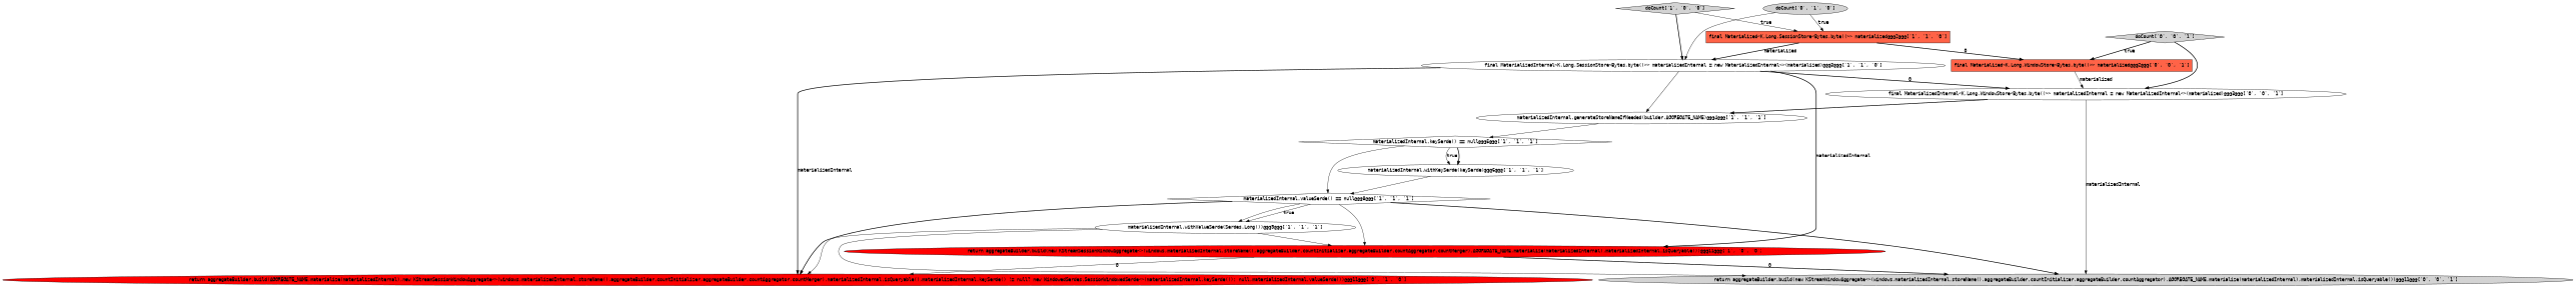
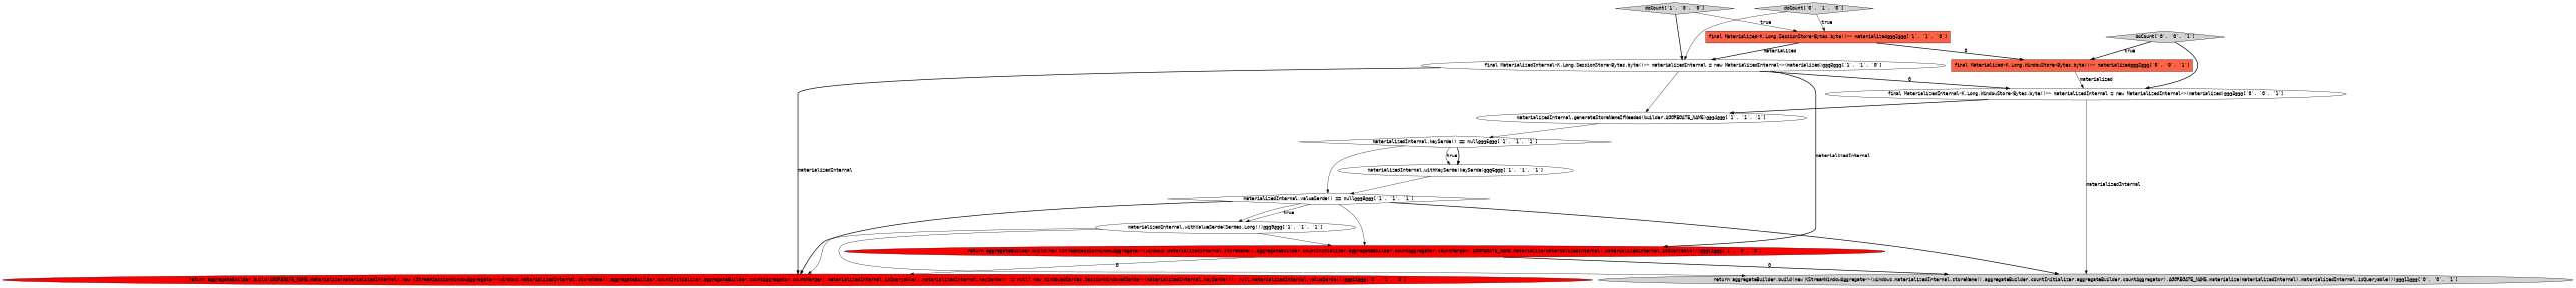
  digraph {
    fontname="DejaVu Sans Mono"
    node [fillcolor=white shape=ellipse style=filled fontname="DejaVu Sans Mono"]
    edge [style=solid fontname="DejaVu Sans Mono"]
    n1 [fillcolor=red label="return aggregateBuilder.build(new KStreamSessionWindowAggregate<>(windows,materializedInternal.storeName(),aggregateBuilder.countInitializer,aggregateBuilder.countAggregator,countMerger),AGGREGATE_NAME,materialize(materializedInternal),materializedInternal.isQueryable())@@@11@@@['1', '0', '0']"]
    n2 [fillcolor=lightgray label="return aggregateBuilder.build(new KStreamWindowAggregate<>(windows,materializedInternal.storeName(),aggregateBuilder.countInitializer,aggregateBuilder.countAggregator),AGGREGATE_NAME,materialize(materializedInternal),materializedInternal.isQueryable())@@@11@@@['0', '0', '1']"]
    n3 [fillcolor=red label="return aggregateBuilder.build(AGGREGATE_NAME,materialize(materializedInternal),new KStreamSessionWindowAggregate<>(windows,materializedInternal.storeName(),aggregateBuilder.countInitializer,aggregateBuilder.countAggregator,countMerger),materializedInternal.isQueryable(),materializedInternal.keySerde() != null? new WindowedSerdes.SessionWindowedSerde<>(materializedInternal.keySerde()): null,materializedInternal.valueSerde())@@@11@@@['0', '1', '0']"]
    n4 [fillcolor=lightgray label="doCount['1', '0', '0']" shape=diamond]
    n5 [label="final MaterializedInternal<K,Long,SessionStore<Bytes,byte((>> materializedInternal = new MaterializedInternal<>(materialized)@@@3@@@['1', '1', '0']"]
    n6 [fillcolor=tomato label="final Materialized<K,Long,SessionStore<Bytes,byte((>> materialized@@@2@@@['1', '1', '0']" shape=box]
    n7 [label="materializedInternal.keySerde() == null@@@5@@@['1', '1', '1']" shape=diamond]
    n8 [label="materializedInternal.valueSerde() == null@@@8@@@['1', '1', '1']" shape=diamond]
    n9 [label="materializedInternal.withKeySerde(keySerde)@@@6@@@['1', '1', '1']"]
    n10 [label="materializedInternal.withValueSerde(Serdes.Long())@@@9@@@['1', '1', '1']"]
    n11 [label="final MaterializedInternal<K,Long,WindowStore<Bytes,byte((>> materializedInternal = new MaterializedInternal<>(materialized)@@@3@@@['0', '0', '1']"]
    n12 [label="materializedInternal.generateStoreNameIfNeeded(builder,AGGREGATE_NAME)@@@4@@@['1', '1', '1']"]
-   n13 [fillcolor=lightgray label="doCount['0', '1', '0']"]
+   n13 [fillcolor=lightgray label="doCount['0', '1', '0']" shape=diamond]
    n14 [fillcolor=tomato label="final Materialized<K,Long,WindowStore<Bytes,byte((>> materialized@@@2@@@['0', '0', '1']" shape=box]
    n15 [fillcolor=lightgray label="doCount['0', '0', '1']" shape=diamond]
    n1 -> n2 [label=0 style=bold]
    n1 -> n3 [label=0]
    n4 -> n5 [style=bold]
    n4 -> n6 [label=true]
    n5 -> n1 [label=materializedInternal style=bold]
    n5 -> n3 [label=materializedInternal style=bold]
    n5 -> n11 [label=0 style=bold]
    n5 -> n12
    n6 -> n5 [label=materialized style=bold]
    n6 -> n14 [label=0 style=bold]
    n7 -> n8
    n7 -> n9 [style=bold]
    n7 -> n9 [label=true]
    n8 -> n1
    n8 -> n2 [style=bold]
    n8 -> n3 [style=bold]
    n8 -> n10 [label=true]
    n8 -> n10
    n9 -> n8
    n10 -> n1
    n10 -> n2
    n10 -> n3
    n11 -> n2 [label=materializedInternal]
    n11 -> n12 [style=bold]
    n12 -> n7
    n13 -> n5
    n13 -> n6 [label=true]
    n14 -> n11 [label=materialized]
    n15 -> n11 [style=bold]
    n15 -> n14 [label=true style=bold]
  }
